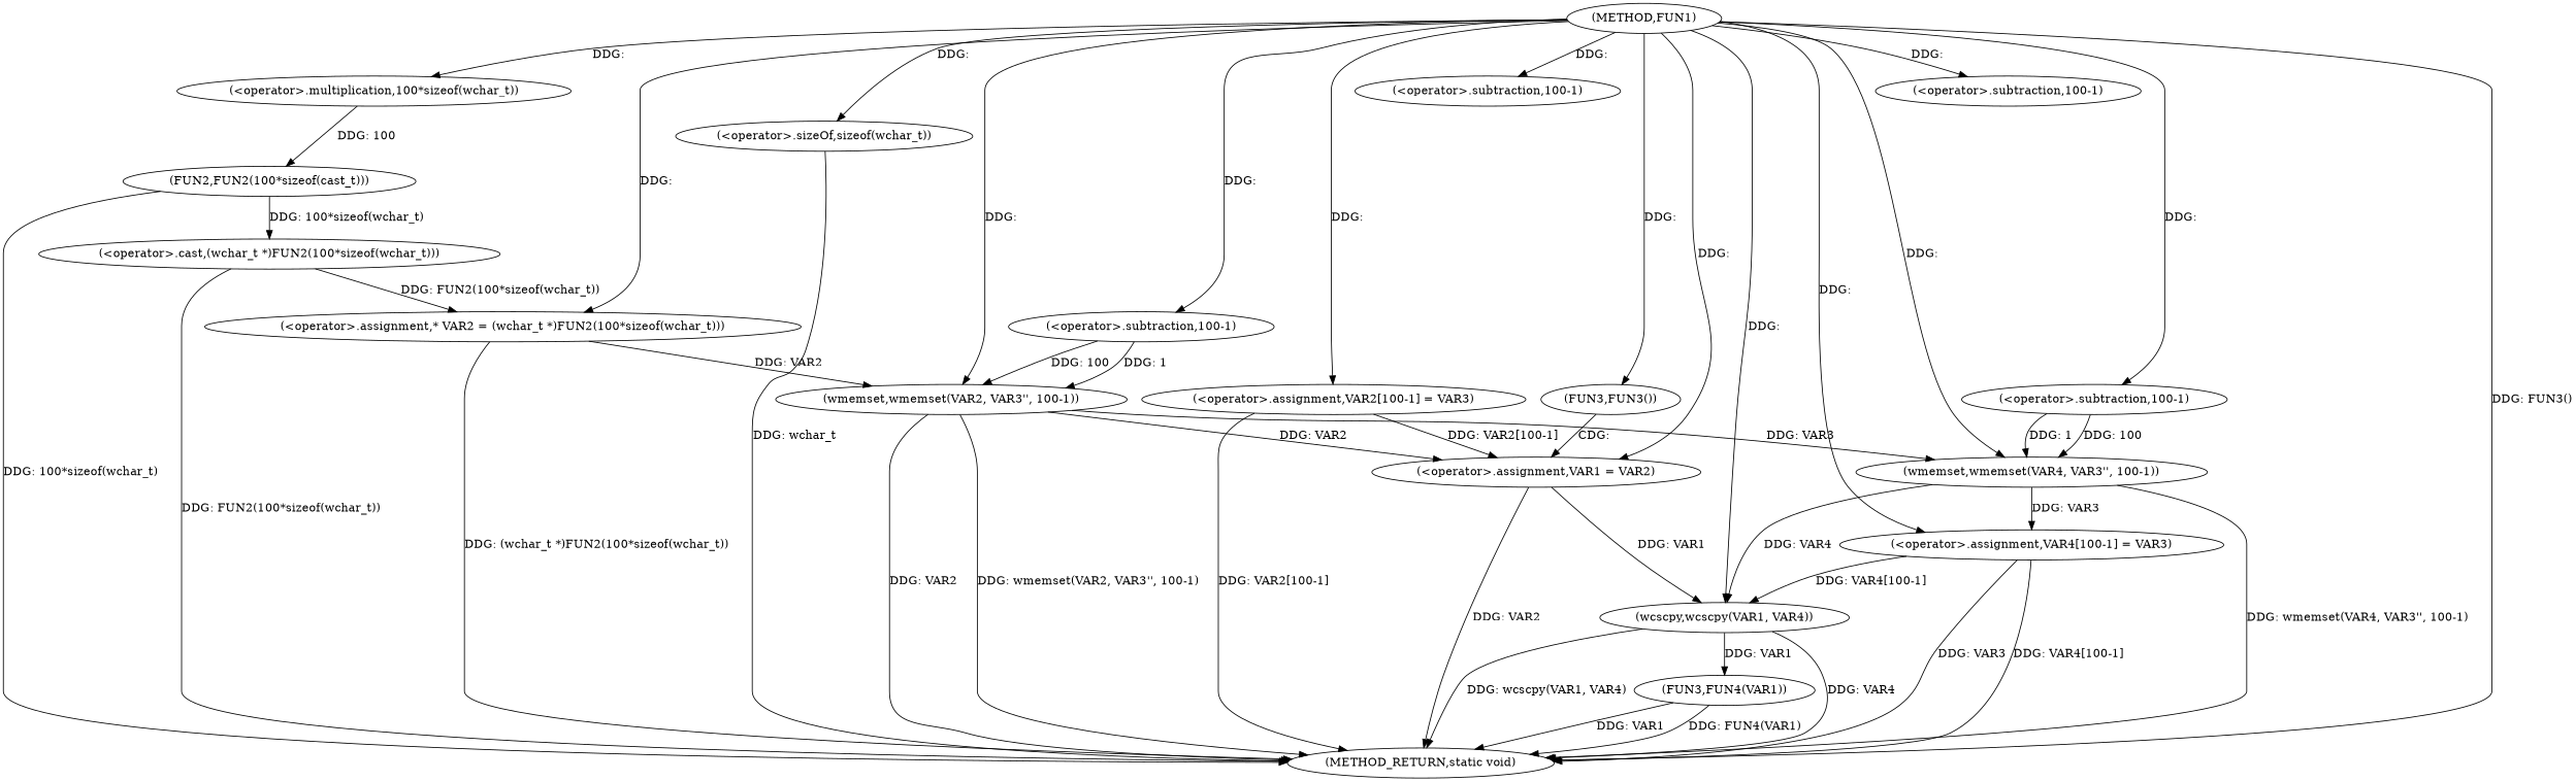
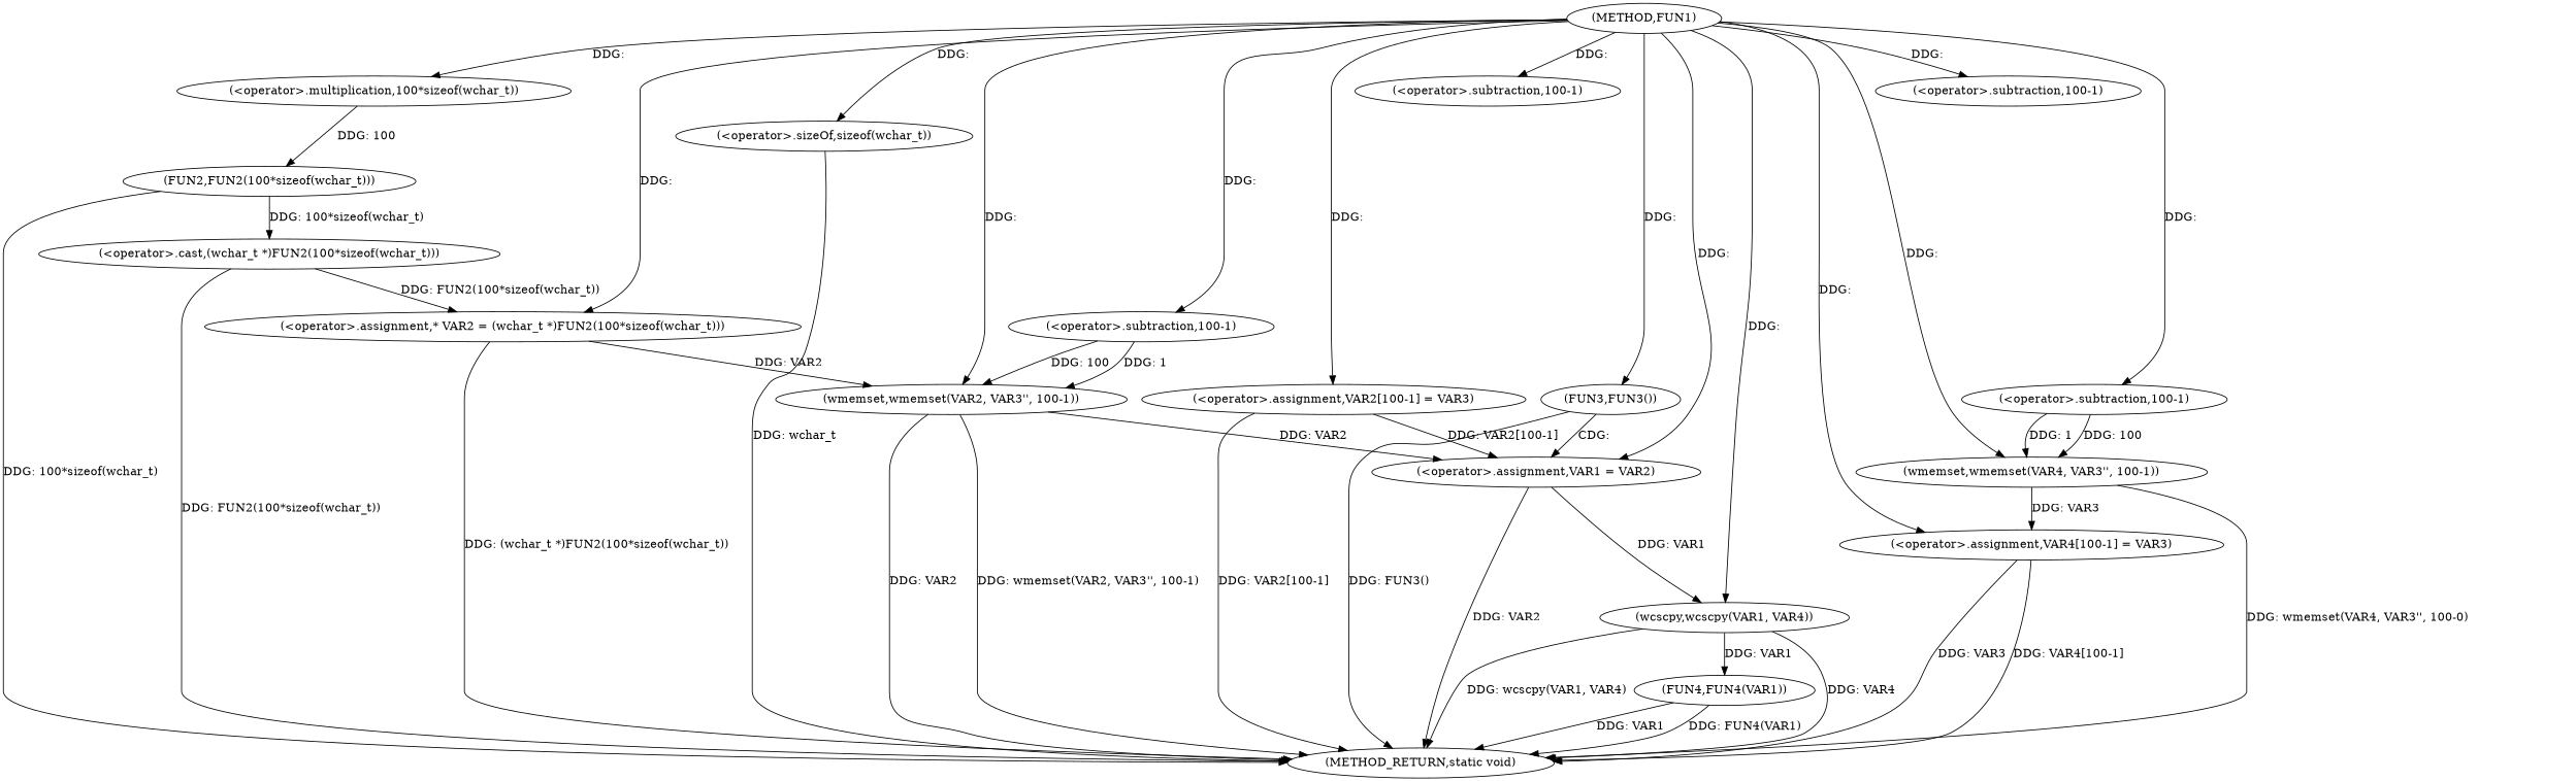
  digraph {
    n1 [label="(METHOD,FUN1)"]
    n2 [label="(<operator>.assignment,* VAR2 = (wchar_t *)FUN2(100*sizeof(wchar_t)))"]
    n3 [label="(<operator>.multiplication,100*sizeof(wchar_t))"]
    n4 [label="(<operator>.sizeOf,sizeof(wchar_t))"]
    n5 [label="(wmemset,wmemset(VAR2, VAR3'', 100-1))"]
    n6 [label="(<operator>.subtraction,100-1)"]
    n7 [label="(<operator>.assignment,VAR2[100-1] = VAR3)"]
    n8 [label="(<operator>.subtraction,100-1)"]
    n9 [label="(FUN3,FUN3())"]
    n10 [label="(<operator>.assignment,VAR1 = VAR2)"]
    n11 [label="(wmemset,wmemset(VAR4, VAR3'', 100-1))"]
    n12 [label="(<operator>.subtraction,100-1)"]
    n13 [label="(<operator>.assignment,VAR4[100-1] = VAR3)"]
    n14 [label="(<operator>.subtraction,100-1)"]
    n15 [label="(wcscpy,wcscpy(VAR1, VAR4))"]
    n16 [label="(METHOD_RETURN,static void)"]
-   n17 [label="(FUN2,FUN2(100*sizeof(cast_t)))"]
-   n18 [label="(FUN3,FUN4(VAR1))"]
+   n17 [label="(FUN2,FUN2(100*sizeof(wchar_t)))"]
+   n18 [label="(FUN4,FUN4(VAR1))"]
    n19 [label="(<operator>.cast,(wchar_t *)FUN2(100*sizeof(wchar_t)))"]
    n1 -> n2 [label="DDG: "]
    n1 -> n3 [label="DDG: "]
    n1 -> n4 [label="DDG: "]
    n1 -> n5 [label="DDG: "]
    n1 -> n6 [label="DDG: "]
    n1 -> n7 [label="DDG: "]
    n1 -> n8 [label="DDG: "]
    n1 -> n9 [label="DDG: "]
    n1 -> n10 [label="DDG: "]
    n1 -> n11 [label="DDG: "]
    n1 -> n12 [label="DDG: "]
    n1 -> n13 [label="DDG: "]
    n1 -> n14 [label="DDG: "]
    n1 -> n15 [label="DDG: "]
    n2 -> n5 [label="DDG: VAR2"]
    n2 -> n16 [label="DDG: (wchar_t *)FUN2(100*sizeof(wchar_t))"]
    n3 -> n17 [label="DDG: 100"]
    n4 -> n16 [label="DDG: wchar_t"]
    n5 -> n10 [label="DDG: VAR2"]
-   n5 -> n11 [label="DDG: VAR3"]
    n5 -> n16 [label="DDG: VAR2"]
    n5 -> n16 [label="DDG: wmemset(VAR2, VAR3'', 100-1)"]
    n6 -> n5 [label="DDG: 100"]
    n6 -> n5 [label="DDG: 1"]
    n7 -> n10 [label="DDG: VAR2[100-1]"]
    n7 -> n16 [label="DDG: VAR2[100-1]"]
    n9 -> n10 [label="CDG: "]
-   n1 -> n16 [label="DDG: FUN3()"]
+   n9 -> n16 [label="DDG: FUN3()"]
    n10 -> n15 [label="DDG: VAR1"]
    n10 -> n16 [label="DDG: VAR2"]
    n11 -> n13 [label="DDG: VAR3"]
-   n11 -> n15 [label="DDG: VAR4"]
-   n11 -> n16 [label="DDG: wmemset(VAR4, VAR3'', 100-1)"]
+   n11 -> n16 [label="DDG: wmemset(VAR4, VAR3'', 100-0)"]
    n12 -> n11 [label="DDG: 100"]
    n12 -> n11 [label="DDG: 1"]
-   n13 -> n15 [label="DDG: VAR4[100-1]"]
    n13 -> n16 [label="DDG: VAR4[100-1]"]
    n13 -> n16 [label="DDG: VAR3"]
    n15 -> n16 [label="DDG: VAR4"]
    n15 -> n16 [label="DDG: wcscpy(VAR1, VAR4)"]
    n15 -> n18 [label="DDG: VAR1"]
    n17 -> n16 [label="DDG: 100*sizeof(wchar_t)"]
    n17 -> n19 [label="DDG: 100*sizeof(wchar_t)"]
    n18 -> n16 [label="DDG: VAR1"]
    n18 -> n16 [label="DDG: FUN4(VAR1)"]
    n19 -> n2 [label="DDG: FUN2(100*sizeof(wchar_t))"]
    n19 -> n16 [label="DDG: FUN2(100*sizeof(wchar_t))"]
  }
